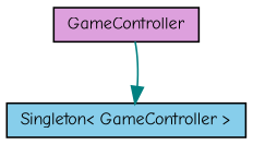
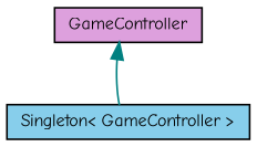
  digraph {
    fontname="Comic Neue"
    node [color=black fontname="Comic Neue" fontsize=10 shape=record style=filled]
    n1 [fillcolor=plum fontcolor=black height=0.2 label=GameController width=0.4]
    n2 [height=0.2 label="Singleton\< GameController \>" width=0.4 fillcolor=skyblue]
-   n2 -> n1 [color=teal dir=back fontname="Comic Neue" fontsize=10 labelfontname=Helvetica labelfontsize=10 style=solid]
+   n1 -> n2 [color=teal dir=back fontname="Comic Neue" fontsize=10 labelfontname=Helvetica labelfontsize=10 style=solid]
  }
